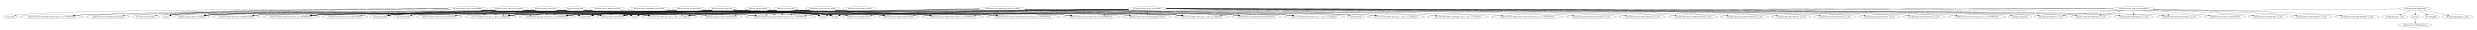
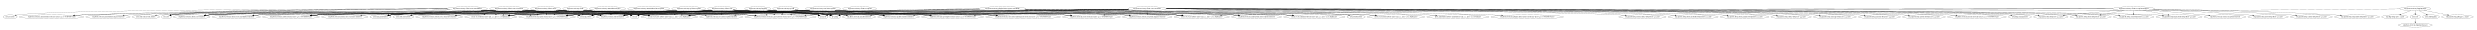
  digraph {
    fontname="Playfair Display"
    node [fontname="Playfair Display"]
    edge [fontname="Playfair Display"]
    "org.jboss.resteasy.annotations.interception"
    "java.lang"
    "java.lang.annotation"
    "org.jboss.resteasy.annotations.legacy"
    "org.jboss.resteasy.client (classes)"
    "org.jboss.resteasy.client"
    "java.io"
    "java.lang.reflect"
    "java.net"
    "java.util"
    "javax.ws.rs (jboss-jaxrs-api_2.1_spec-1.0.0.Alpha1.jar)"
    "javax.ws.rs.core (jboss-jaxrs-api_2.1_spec-1.0.0.Alpha1.jar)"
    "javax.ws.rs.ext (jboss-jaxrs-api_2.1_spec-1.0.0.Alpha1.jar)"
    "org.jboss.resteasy.client.core (classes)"
    "org.jboss.resteasy.client.core.executors (classes)"
    "org.jboss.resteasy.client.core.extractors (classes)"
    "org.jboss.resteasy.client.core.marshallers (classes)"
    "org.jboss.resteasy.core.interception (classes)"
    "org.jboss.resteasy.resteasy_jaxrs.i18n (resteasy-jaxrs-4.0.0-SNAPSHOT.jar)"
    "org.jboss.resteasy.specimpl (resteasy-jaxrs-4.0.0-SNAPSHOT.jar)"
    "org.jboss.resteasy.spi (resteasy-jaxrs-4.0.0-SNAPSHOT.jar)"
    "org.jboss.resteasy.spi.old (classes)"
    "org.jboss.resteasy.util (resteasy-jaxrs-4.0.0-SNAPSHOT.jar)"
    "org.jboss.resteasy.client.cache"
    "java.util.concurrent"
    "java.util.concurrent.atomic"
    "org.jboss.resteasy.spi.interception (classes)"
    "org.jboss.resteasy.client.core"
    "org.jboss.resteasy.client.exception.mapper (classes)"
    "org.jboss.resteasy.core (resteasy-jaxrs-4.0.0-SNAPSHOT.jar)"
    "org.jboss.resteasy.core.interception.jaxrs (resteasy-jaxrs-4.0.0-SNAPSHOT.jar)"
    "org.jboss.resteasy.client.core.executors"
    "java.lang.management"
-   "org.apache.commons.io.output (commons-io-2.5.jar)"
    "org.apache.http (httpcore-4.4.5.jar)"
    "org.apache.http.client (httpclient-4.5.2.jar)"
    "org.apache.http.client.entity (httpclient-4.5.2.jar)"
    "org.apache.http.client.methods (httpclient-4.5.2.jar)"
    "org.apache.http.client.params (httpclient-4.5.2.jar)"
    "org.apache.http.conn (httpclient-4.5.2.jar)"
    "org.apache.http.entity (httpcore-4.4.5.jar)"
    "org.apache.http.impl.client (httpclient-4.5.2.jar)"
    "org.apache.http.message (httpcore-4.4.5.jar)"
    "org.apache.http.params (httpcore-4.4.5.jar)"
    "org.apache.http.protocol (httpcore-4.4.5.jar)"
    "org.jboss.resteasy.mock (resteasy-jaxrs-4.0.0-SNAPSHOT.jar)"
    "org.jboss.resteasy.client.core.extractors"
    "org.jboss.resteasy.annotations (resteasy-jaxrs-4.0.0-SNAPSHOT.jar)"
    "org.jboss.resteasy.annotations.legacy (classes)"
    "org.jboss.resteasy.client.core.marshallers"
    "java.security"
    "org.jboss.resteasy.client.exception"
    "org.jboss.resteasy.client.exception.mapper"
    "org.apache.http.auth (httpclient-4.5.2.jar)"
    "org.apache.http.cookie (httpclient-4.5.2.jar)"
    "org.apache.http.impl.auth (httpclient-4.5.2.jar)"
    "org.jboss.resteasy.client.exception (classes)"
    "org.jboss.resteasy.core.interception"
    "java.util.function"
    "javax.ws.rs.container (jboss-jaxrs-api_2.1_spec-1.0.0.Alpha1.jar)"
    "org.jboss.resteasy.annotations.interception (classes)"
    "org.jboss.resteasy.logging"
    "org.jboss.resteasy.logging.impl"
    "java.text"
    "java.util.logging"
    "org.apache.log4j (log4j-1.2.17.jar)"
    "org.slf4j (slf4j-api-1.7.7.jar)"
    "org.jboss.resteasy.logging (classes)"
    "org.jboss.resteasy.plugins.interceptors.encoding"
    "javax.annotation (jboss-annotations-api_1.2_spec-1.0.0.Final.jar)"
    "javax.ws.rs.client (jboss-jaxrs-api_2.1_spec-1.0.0.Alpha1.jar)"
    "org.jboss.resteasy.plugins.interceptors (resteasy-jaxrs-4.0.0-SNAPSHOT.jar)"
    "org.jboss.resteasy.spi.interception"
    "org.jboss.resteasy.spi.old"
    "org.jboss.resteasy.annotations.interception" -> "java.lang"
    "org.jboss.resteasy.annotations.interception" -> "java.lang.annotation"
    "org.jboss.resteasy.annotations.legacy" -> "java.lang"
    "org.jboss.resteasy.annotations.legacy" -> "java.lang.annotation"
    "org.jboss.resteasy.annotations.legacy" -> "org.jboss.resteasy.client (classes)"
    "org.jboss.resteasy.client" -> "java.lang"
    "org.jboss.resteasy.client" -> "java.lang.annotation"
    "org.jboss.resteasy.client" -> "java.io"
    "org.jboss.resteasy.client" -> "java.lang.reflect"
    "org.jboss.resteasy.client" -> "java.net"
    "org.jboss.resteasy.client" -> "java.util"
    "org.jboss.resteasy.client" -> "javax.ws.rs (jboss-jaxrs-api_2.1_spec-1.0.0.Alpha1.jar)"
    "org.jboss.resteasy.client" -> "javax.ws.rs.core (jboss-jaxrs-api_2.1_spec-1.0.0.Alpha1.jar)"
    "org.jboss.resteasy.client" -> "javax.ws.rs.ext (jboss-jaxrs-api_2.1_spec-1.0.0.Alpha1.jar)"
    "org.jboss.resteasy.client" -> "org.jboss.resteasy.client.core (classes)"
    "org.jboss.resteasy.client" -> "org.jboss.resteasy.client.core.executors (classes)"
    "org.jboss.resteasy.client" -> "org.jboss.resteasy.client.core.extractors (classes)"
    "org.jboss.resteasy.client" -> "org.jboss.resteasy.client.core.marshallers (classes)"
    "org.jboss.resteasy.client" -> "org.jboss.resteasy.core.interception (classes)"
    "org.jboss.resteasy.client" -> "org.jboss.resteasy.resteasy_jaxrs.i18n (resteasy-jaxrs-4.0.0-SNAPSHOT.jar)"
    "org.jboss.resteasy.client" -> "org.jboss.resteasy.specimpl (resteasy-jaxrs-4.0.0-SNAPSHOT.jar)"
    "org.jboss.resteasy.client" -> "org.jboss.resteasy.spi (resteasy-jaxrs-4.0.0-SNAPSHOT.jar)"
    "org.jboss.resteasy.client" -> "org.jboss.resteasy.spi.old (classes)"
    "org.jboss.resteasy.client" -> "org.jboss.resteasy.util (resteasy-jaxrs-4.0.0-SNAPSHOT.jar)"
    "org.jboss.resteasy.client.cache" -> "java.lang"
    "org.jboss.resteasy.client.cache" -> "org.jboss.resteasy.client (classes)"
    "org.jboss.resteasy.client.cache" -> "java.io"
    "org.jboss.resteasy.client.cache" -> "java.lang.reflect"
    "org.jboss.resteasy.client.cache" -> "java.util"
    "org.jboss.resteasy.client.cache" -> "javax.ws.rs (jboss-jaxrs-api_2.1_spec-1.0.0.Alpha1.jar)"
    "org.jboss.resteasy.client.cache" -> "javax.ws.rs.core (jboss-jaxrs-api_2.1_spec-1.0.0.Alpha1.jar)"
    "org.jboss.resteasy.client.cache" -> "org.jboss.resteasy.client.core (classes)"
    "org.jboss.resteasy.client.cache" -> "org.jboss.resteasy.client.core.marshallers (classes)"
    "org.jboss.resteasy.client.cache" -> "org.jboss.resteasy.spi (resteasy-jaxrs-4.0.0-SNAPSHOT.jar)"
    "org.jboss.resteasy.client.cache" -> "org.jboss.resteasy.util (resteasy-jaxrs-4.0.0-SNAPSHOT.jar)"
    "org.jboss.resteasy.client.cache" -> "java.util.concurrent"
    "org.jboss.resteasy.client.cache" -> "java.util.concurrent.atomic"
    "org.jboss.resteasy.client.cache" -> "org.jboss.resteasy.spi.interception (classes)"
    "org.jboss.resteasy.client.core" -> "java.lang.annotation"
    "org.jboss.resteasy.client.core" -> "org.jboss.resteasy.client (classes)"
    "org.jboss.resteasy.client.core" -> "java.io"
    "org.jboss.resteasy.client.core" -> "java.lang.reflect"
    "org.jboss.resteasy.client.core" -> "java.net"
    "org.jboss.resteasy.client.core" -> "java.util"
    "org.jboss.resteasy.client.core" -> "javax.ws.rs (jboss-jaxrs-api_2.1_spec-1.0.0.Alpha1.jar)"
    "org.jboss.resteasy.client.core" -> "javax.ws.rs.core (jboss-jaxrs-api_2.1_spec-1.0.0.Alpha1.jar)"
    "org.jboss.resteasy.client.core" -> "javax.ws.rs.ext (jboss-jaxrs-api_2.1_spec-1.0.0.Alpha1.jar)"
    "org.jboss.resteasy.client.core" -> "org.jboss.resteasy.client.core.extractors (classes)"
    "org.jboss.resteasy.client.core" -> "org.jboss.resteasy.client.core.marshallers (classes)"
    "org.jboss.resteasy.client.core" -> "org.jboss.resteasy.core.interception (classes)"
    "org.jboss.resteasy.client.core" -> "org.jboss.resteasy.resteasy_jaxrs.i18n (resteasy-jaxrs-4.0.0-SNAPSHOT.jar)"
    "org.jboss.resteasy.client.core" -> "org.jboss.resteasy.specimpl (resteasy-jaxrs-4.0.0-SNAPSHOT.jar)"
    "org.jboss.resteasy.client.core" -> "org.jboss.resteasy.spi (resteasy-jaxrs-4.0.0-SNAPSHOT.jar)"
    "org.jboss.resteasy.client.core" -> "org.jboss.resteasy.spi.old (classes)"
    "org.jboss.resteasy.client.core" -> "org.jboss.resteasy.util (resteasy-jaxrs-4.0.0-SNAPSHOT.jar)"
    "org.jboss.resteasy.client.core" -> "org.jboss.resteasy.spi.interception (classes)"
    "org.jboss.resteasy.client.core" -> "org.jboss.resteasy.client.exception.mapper (classes)"
    "org.jboss.resteasy.client.core" -> "org.jboss.resteasy.core (resteasy-jaxrs-4.0.0-SNAPSHOT.jar)"
    "org.jboss.resteasy.client.core" -> "org.jboss.resteasy.core.interception.jaxrs (resteasy-jaxrs-4.0.0-SNAPSHOT.jar)"
    "org.jboss.resteasy.client.core.executors" -> "java.lang"
    "org.jboss.resteasy.client.core.executors" -> "org.jboss.resteasy.client (classes)"
    "org.jboss.resteasy.client.core.executors" -> "java.io"
    "org.jboss.resteasy.client.core.executors" -> "java.lang.reflect"
    "org.jboss.resteasy.client.core.executors" -> "java.net"
    "org.jboss.resteasy.client.core.executors" -> "java.util"
    "org.jboss.resteasy.client.core.executors" -> "javax.ws.rs.core (jboss-jaxrs-api_2.1_spec-1.0.0.Alpha1.jar)"
    "org.jboss.resteasy.client.core.executors" -> "org.jboss.resteasy.client.core (classes)"
    "org.jboss.resteasy.client.core.executors" -> "org.jboss.resteasy.resteasy_jaxrs.i18n (resteasy-jaxrs-4.0.0-SNAPSHOT.jar)"
    "org.jboss.resteasy.client.core.executors" -> "org.jboss.resteasy.specimpl (resteasy-jaxrs-4.0.0-SNAPSHOT.jar)"
    "org.jboss.resteasy.client.core.executors" -> "org.jboss.resteasy.spi (resteasy-jaxrs-4.0.0-SNAPSHOT.jar)"
    "org.jboss.resteasy.client.core.executors" -> "org.jboss.resteasy.spi.old (classes)"
    "org.jboss.resteasy.client.core.executors" -> "org.jboss.resteasy.util (resteasy-jaxrs-4.0.0-SNAPSHOT.jar)"
    "org.jboss.resteasy.client.core.executors" -> "org.jboss.resteasy.client.exception.mapper (classes)"
    "org.jboss.resteasy.client.core.executors" -> "org.jboss.resteasy.core (resteasy-jaxrs-4.0.0-SNAPSHOT.jar)"
    "org.jboss.resteasy.client.core.executors" -> "java.lang.management"
-   "org.jboss.resteasy.client.core.executors" -> "org.apache.commons.io.output (commons-io-2.5.jar)"
    "org.jboss.resteasy.client.core.executors" -> "org.apache.http (httpcore-4.4.5.jar)"
    "org.jboss.resteasy.client.core.executors" -> "org.apache.http.client (httpclient-4.5.2.jar)"
    "org.jboss.resteasy.client.core.executors" -> "org.apache.http.client.entity (httpclient-4.5.2.jar)"
    "org.jboss.resteasy.client.core.executors" -> "org.apache.http.client.methods (httpclient-4.5.2.jar)"
    "org.jboss.resteasy.client.core.executors" -> "org.apache.http.client.params (httpclient-4.5.2.jar)"
    "org.jboss.resteasy.client.core.executors" -> "org.apache.http.conn (httpclient-4.5.2.jar)"
    "org.jboss.resteasy.client.core.executors" -> "org.apache.http.entity (httpcore-4.4.5.jar)"
    "org.jboss.resteasy.client.core.executors" -> "org.apache.http.impl.client (httpclient-4.5.2.jar)"
    "org.jboss.resteasy.client.core.executors" -> "org.apache.http.message (httpcore-4.4.5.jar)"
    "org.jboss.resteasy.client.core.executors" -> "org.apache.http.params (httpcore-4.4.5.jar)"
    "org.jboss.resteasy.client.core.executors" -> "org.apache.http.protocol (httpcore-4.4.5.jar)"
    "org.jboss.resteasy.client.core.executors" -> "org.jboss.resteasy.mock (resteasy-jaxrs-4.0.0-SNAPSHOT.jar)"
    "org.jboss.resteasy.client.core.extractors" -> "java.lang"
    "org.jboss.resteasy.client.core.extractors" -> "java.lang.annotation"
    "org.jboss.resteasy.client.core.extractors" -> "org.jboss.resteasy.client (classes)"
    "org.jboss.resteasy.client.core.extractors" -> "java.io"
    "org.jboss.resteasy.client.core.extractors" -> "java.lang.reflect"
    "org.jboss.resteasy.client.core.extractors" -> "java.net"
    "org.jboss.resteasy.client.core.extractors" -> "java.util"
    "org.jboss.resteasy.client.core.extractors" -> "javax.ws.rs (jboss-jaxrs-api_2.1_spec-1.0.0.Alpha1.jar)"
    "org.jboss.resteasy.client.core.extractors" -> "javax.ws.rs.core (jboss-jaxrs-api_2.1_spec-1.0.0.Alpha1.jar)"
    "org.jboss.resteasy.client.core.extractors" -> "org.jboss.resteasy.client.core (classes)"
    "org.jboss.resteasy.client.core.extractors" -> "org.jboss.resteasy.resteasy_jaxrs.i18n (resteasy-jaxrs-4.0.0-SNAPSHOT.jar)"
    "org.jboss.resteasy.client.core.extractors" -> "org.jboss.resteasy.spi (resteasy-jaxrs-4.0.0-SNAPSHOT.jar)"
    "org.jboss.resteasy.client.core.extractors" -> "org.jboss.resteasy.util (resteasy-jaxrs-4.0.0-SNAPSHOT.jar)"
    "org.jboss.resteasy.client.core.extractors" -> "org.jboss.resteasy.annotations (resteasy-jaxrs-4.0.0-SNAPSHOT.jar)"
    "org.jboss.resteasy.client.core.extractors" -> "org.jboss.resteasy.annotations.legacy (classes)"
    "org.jboss.resteasy.client.core.marshallers" -> "java.lang"
    "org.jboss.resteasy.client.core.marshallers" -> "java.lang.annotation"
    "org.jboss.resteasy.client.core.marshallers" -> "org.jboss.resteasy.client (classes)"
    "org.jboss.resteasy.client.core.marshallers" -> "java.io"
    "org.jboss.resteasy.client.core.marshallers" -> "java.lang.reflect"
    "org.jboss.resteasy.client.core.marshallers" -> "java.net"
    "org.jboss.resteasy.client.core.marshallers" -> "java.util"
    "org.jboss.resteasy.client.core.marshallers" -> "javax.ws.rs (jboss-jaxrs-api_2.1_spec-1.0.0.Alpha1.jar)"
    "org.jboss.resteasy.client.core.marshallers" -> "javax.ws.rs.core (jboss-jaxrs-api_2.1_spec-1.0.0.Alpha1.jar)"
    "org.jboss.resteasy.client.core.marshallers" -> "org.jboss.resteasy.client.core (classes)"
    "org.jboss.resteasy.client.core.marshallers" -> "org.jboss.resteasy.resteasy_jaxrs.i18n (resteasy-jaxrs-4.0.0-SNAPSHOT.jar)"
    "org.jboss.resteasy.client.core.marshallers" -> "org.jboss.resteasy.spi (resteasy-jaxrs-4.0.0-SNAPSHOT.jar)"
    "org.jboss.resteasy.client.core.marshallers" -> "org.jboss.resteasy.util (resteasy-jaxrs-4.0.0-SNAPSHOT.jar)"
    "org.jboss.resteasy.client.core.marshallers" -> "org.jboss.resteasy.annotations (resteasy-jaxrs-4.0.0-SNAPSHOT.jar)"
    "org.jboss.resteasy.client.core.marshallers" -> "java.security"
    "org.jboss.resteasy.client.exception" -> "java.lang"
    "org.jboss.resteasy.client.exception.mapper" -> "java.lang"
    "org.jboss.resteasy.client.exception.mapper" -> "java.io"
    "org.jboss.resteasy.client.exception.mapper" -> "javax.ws.rs.ext (jboss-jaxrs-api_2.1_spec-1.0.0.Alpha1.jar)"
    "org.jboss.resteasy.client.exception.mapper" -> "org.apache.http (httpcore-4.4.5.jar)"
    "org.jboss.resteasy.client.exception.mapper" -> "org.apache.http.client (httpclient-4.5.2.jar)"
    "org.jboss.resteasy.client.exception.mapper" -> "org.apache.http.conn (httpclient-4.5.2.jar)"
    "org.jboss.resteasy.client.exception.mapper" -> "org.apache.http.impl.client (httpclient-4.5.2.jar)"
    "org.jboss.resteasy.client.exception.mapper" -> "org.apache.http.auth (httpclient-4.5.2.jar)"
    "org.jboss.resteasy.client.exception.mapper" -> "org.apache.http.cookie (httpclient-4.5.2.jar)"
    "org.jboss.resteasy.client.exception.mapper" -> "org.apache.http.impl.auth (httpclient-4.5.2.jar)"
    "org.jboss.resteasy.client.exception.mapper" -> "org.jboss.resteasy.client.exception (classes)"
    "org.jboss.resteasy.core.interception" -> "java.lang"
    "org.jboss.resteasy.core.interception" -> "java.lang.annotation"
    "org.jboss.resteasy.core.interception" -> "org.jboss.resteasy.client (classes)"
    "org.jboss.resteasy.core.interception" -> "java.io"
    "org.jboss.resteasy.core.interception" -> "java.lang.reflect"
    "org.jboss.resteasy.core.interception" -> "java.util"
    "org.jboss.resteasy.core.interception" -> "javax.ws.rs (jboss-jaxrs-api_2.1_spec-1.0.0.Alpha1.jar)"
    "org.jboss.resteasy.core.interception" -> "javax.ws.rs.core (jboss-jaxrs-api_2.1_spec-1.0.0.Alpha1.jar)"
    "org.jboss.resteasy.core.interception" -> "javax.ws.rs.ext (jboss-jaxrs-api_2.1_spec-1.0.0.Alpha1.jar)"
    "org.jboss.resteasy.core.interception" -> "org.jboss.resteasy.resteasy_jaxrs.i18n (resteasy-jaxrs-4.0.0-SNAPSHOT.jar)"
    "org.jboss.resteasy.core.interception" -> "org.jboss.resteasy.specimpl (resteasy-jaxrs-4.0.0-SNAPSHOT.jar)"
    "org.jboss.resteasy.core.interception" -> "org.jboss.resteasy.spi (resteasy-jaxrs-4.0.0-SNAPSHOT.jar)"
    "org.jboss.resteasy.core.interception" -> "org.jboss.resteasy.spi.interception (classes)"
    "org.jboss.resteasy.core.interception" -> "org.jboss.resteasy.core (resteasy-jaxrs-4.0.0-SNAPSHOT.jar)"
    "org.jboss.resteasy.core.interception" -> "org.jboss.resteasy.core.interception.jaxrs (resteasy-jaxrs-4.0.0-SNAPSHOT.jar)"
    "org.jboss.resteasy.core.interception" -> "java.util.function"
    "org.jboss.resteasy.core.interception" -> "javax.ws.rs.container (jboss-jaxrs-api_2.1_spec-1.0.0.Alpha1.jar)"
    "org.jboss.resteasy.core.interception" -> "org.jboss.resteasy.annotations.interception (classes)"
    "org.jboss.resteasy.logging" -> "java.lang"
    "org.jboss.resteasy.logging" -> "java.lang.reflect"
    "org.jboss.resteasy.logging" -> "org.jboss.resteasy.resteasy_jaxrs.i18n (resteasy-jaxrs-4.0.0-SNAPSHOT.jar)"
    "org.jboss.resteasy.logging.impl" -> "java.lang"
    "org.jboss.resteasy.logging.impl" -> "java.text"
    "org.jboss.resteasy.logging.impl" -> "java.util.logging"
    "org.jboss.resteasy.logging.impl" -> "org.apache.log4j (log4j-1.2.17.jar)"
    "org.jboss.resteasy.logging.impl" -> "org.slf4j (slf4j-api-1.7.7.jar)"
    "java.text" -> "org.jboss.resteasy.logging (classes)"
    "org.jboss.resteasy.plugins.interceptors.encoding" -> "java.lang"
    "org.jboss.resteasy.plugins.interceptors.encoding" -> "org.jboss.resteasy.client (classes)"
    "org.jboss.resteasy.plugins.interceptors.encoding" -> "java.util"
    "org.jboss.resteasy.plugins.interceptors.encoding" -> "javax.ws.rs (jboss-jaxrs-api_2.1_spec-1.0.0.Alpha1.jar)"
    "org.jboss.resteasy.plugins.interceptors.encoding" -> "javax.ws.rs.core (jboss-jaxrs-api_2.1_spec-1.0.0.Alpha1.jar)"
    "org.jboss.resteasy.plugins.interceptors.encoding" -> "javax.ws.rs.ext (jboss-jaxrs-api_2.1_spec-1.0.0.Alpha1.jar)"
    "org.jboss.resteasy.plugins.interceptors.encoding" -> "org.jboss.resteasy.spi.interception (classes)"
    "org.jboss.resteasy.plugins.interceptors.encoding" -> "javax.ws.rs.container (jboss-jaxrs-api_2.1_spec-1.0.0.Alpha1.jar)"
    "org.jboss.resteasy.plugins.interceptors.encoding" -> "org.jboss.resteasy.annotations.interception (classes)"
    "org.jboss.resteasy.plugins.interceptors.encoding" -> "javax.annotation (jboss-annotations-api_1.2_spec-1.0.0.Final.jar)"
    "org.jboss.resteasy.plugins.interceptors.encoding" -> "javax.ws.rs.client (jboss-jaxrs-api_2.1_spec-1.0.0.Alpha1.jar)"
    "org.jboss.resteasy.plugins.interceptors.encoding" -> "org.jboss.resteasy.plugins.interceptors (resteasy-jaxrs-4.0.0-SNAPSHOT.jar)"
    "org.jboss.resteasy.spi.interception" -> "java.lang"
    "org.jboss.resteasy.spi.interception" -> "java.lang.annotation"
    "org.jboss.resteasy.spi.interception" -> "org.jboss.resteasy.client (classes)"
    "org.jboss.resteasy.spi.interception" -> "java.io"
    "org.jboss.resteasy.spi.interception" -> "java.lang.reflect"
    "org.jboss.resteasy.spi.interception" -> "javax.ws.rs (jboss-jaxrs-api_2.1_spec-1.0.0.Alpha1.jar)"
    "org.jboss.resteasy.spi.interception" -> "javax.ws.rs.core (jboss-jaxrs-api_2.1_spec-1.0.0.Alpha1.jar)"
    "org.jboss.resteasy.spi.interception" -> "org.jboss.resteasy.spi (resteasy-jaxrs-4.0.0-SNAPSHOT.jar)"
    "org.jboss.resteasy.spi.interception" -> "org.jboss.resteasy.core (resteasy-jaxrs-4.0.0-SNAPSHOT.jar)"
    "org.jboss.resteasy.spi.old" -> "java.lang"
    "org.jboss.resteasy.spi.old" -> "java.lang.annotation"
    "org.jboss.resteasy.spi.old" -> "java.lang.reflect"
    "org.jboss.resteasy.spi.old" -> "java.util"
    "org.jboss.resteasy.spi.old" -> "javax.ws.rs (jboss-jaxrs-api_2.1_spec-1.0.0.Alpha1.jar)"
    "org.jboss.resteasy.spi.old" -> "javax.ws.rs.core (jboss-jaxrs-api_2.1_spec-1.0.0.Alpha1.jar)"
    "org.jboss.resteasy.spi.old" -> "javax.ws.rs.ext (jboss-jaxrs-api_2.1_spec-1.0.0.Alpha1.jar)"
    "org.jboss.resteasy.spi.old" -> "org.jboss.resteasy.client.core (classes)"
    "org.jboss.resteasy.spi.old" -> "org.jboss.resteasy.core.interception (classes)"
    "org.jboss.resteasy.spi.old" -> "org.jboss.resteasy.resteasy_jaxrs.i18n (resteasy-jaxrs-4.0.0-SNAPSHOT.jar)"
    "org.jboss.resteasy.spi.old" -> "org.jboss.resteasy.spi (resteasy-jaxrs-4.0.0-SNAPSHOT.jar)"
    "org.jboss.resteasy.spi.old" -> "org.jboss.resteasy.util (resteasy-jaxrs-4.0.0-SNAPSHOT.jar)"
    "org.jboss.resteasy.spi.old" -> "java.util.concurrent"
    "org.jboss.resteasy.spi.old" -> "org.jboss.resteasy.spi.interception (classes)"
    "org.jboss.resteasy.spi.old" -> "org.jboss.resteasy.client.exception.mapper (classes)"
    "org.jboss.resteasy.spi.old" -> "org.jboss.resteasy.core.interception.jaxrs (resteasy-jaxrs-4.0.0-SNAPSHOT.jar)"
    "org.jboss.resteasy.spi.old" -> "javax.ws.rs.container (jboss-jaxrs-api_2.1_spec-1.0.0.Alpha1.jar)"
    "org.jboss.resteasy.spi.old" -> "org.jboss.resteasy.annotations.interception (classes)"
    "org.jboss.resteasy.spi.old" -> "javax.ws.rs.client (jboss-jaxrs-api_2.1_spec-1.0.0.Alpha1.jar)"
  }
